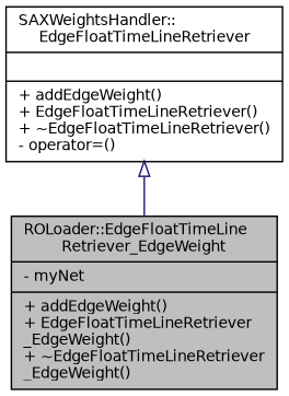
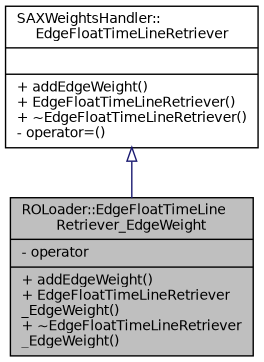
  digraph {
    node [color=black fontname=Helvetica fontsize=10 shape=record style=filled]
-   n1 [fillcolor=grey75 fontcolor=black height=0.2 label="{ROLoader::EdgeFloatTimeLine\lRetriever_EdgeWeight\n|- myNet\l|+ addEdgeWeight()\l+ EdgeFloatTimeLineRetriever\l_EdgeWeight()\l+ ~EdgeFloatTimeLineRetriever\l_EdgeWeight()\l}" width=0.4]
+   n1 [fillcolor=grey75 fontcolor=black height=0.2 label="{ROLoader::EdgeFloatTimeLine\lRetriever_EdgeWeight\n|- operator\l|+ addEdgeWeight()\l+ EdgeFloatTimeLineRetriever\l_EdgeWeight()\l+ ~EdgeFloatTimeLineRetriever\l_EdgeWeight()\l}" width=0.4]
    n2 [fillcolor=white height=0.2 label="{SAXWeightsHandler::\lEdgeFloatTimeLineRetriever\n||+ addEdgeWeight()\l+ EdgeFloatTimeLineRetriever()\l+ ~EdgeFloatTimeLineRetriever()\l- operator=()\l}" width=0.4]
    n2 -> n1 [arrowtail=onormal color=midnightblue dir=back fontname=Helvetica fontsize=10 labelfontname=Helvetica labelfontsize=10 style=solid]
  }
